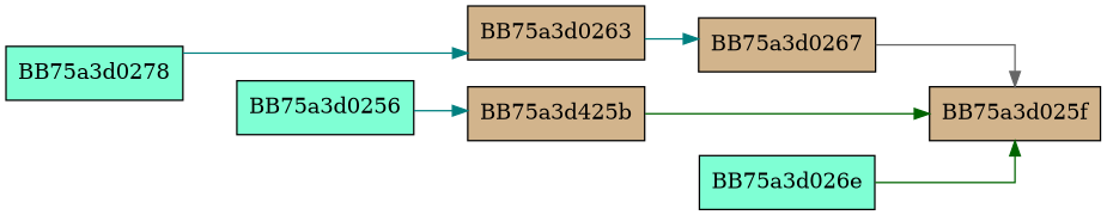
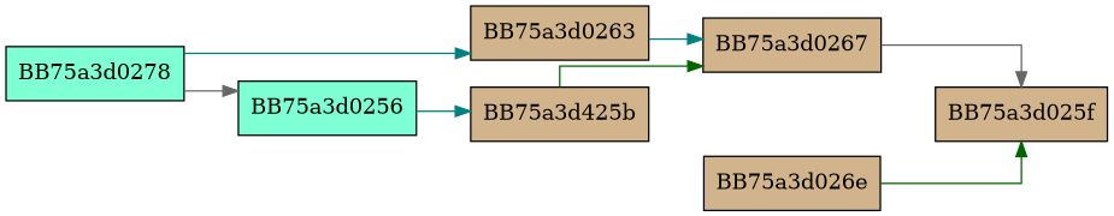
  digraph {
    rankdir=LR
    splines=ortho
    node [fillcolor=tan shape=box style=filled]
    edge [color=teal]
    n1 [fillcolor=aquamarine label=BB75a3d0278]
    BB75a3d0263
    BB75a3d0256 [fillcolor=aquamarine]
    BB75a3d0267
    n5 [label=BB75a3d425b]
    BB75a3d025f
-   BB75a3d026e [fillcolor=aquamarine]
+   BB75a3d026e
    n1 -> BB75a3d0263
+   n1 -> BB75a3d0256 [color=gray40]
    BB75a3d0263 -> BB75a3d0267
    BB75a3d0256 -> n5
    BB75a3d0267 -> BB75a3d025f [color=gray40]
-   n5 -> BB75a3d025f [color=darkgreen]
+   n5 -> BB75a3d0267 [color=darkgreen]
    BB75a3d026e -> BB75a3d025f [color=darkgreen]
  }
